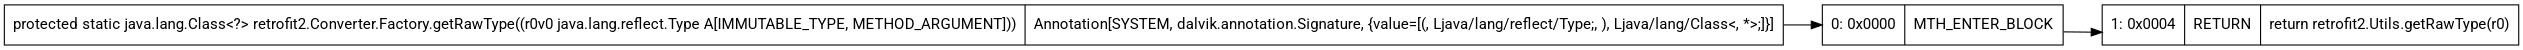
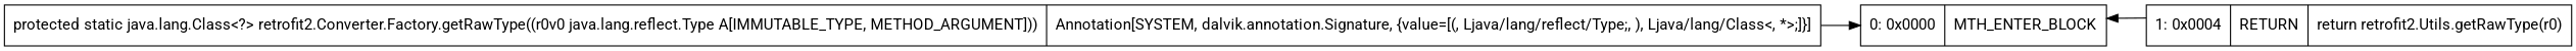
  digraph {
    rankdir=LR
    fontname=Roboto
    node [shape=record fontname=Roboto]
    edge [fontname=Roboto]
    n1 [label="{0\:\ 0x0000|MTH_ENTER_BLOCK\l}"]
    n2 [label="{1\:\ 0x0004|RETURN\l|return retrofit2.Utils.getRawType(r0)\l}"]
    n3 [label="{protected static java.lang.Class\<?\> retrofit2.Converter.Factory.getRawType((r0v0 java.lang.reflect.Type A[IMMUTABLE_TYPE, METHOD_ARGUMENT]))  | Annotation[SYSTEM, dalvik.annotation.Signature, \{value=[(, Ljava\/lang\/reflect\/Type;, ), Ljava\/lang\/Class\<, *\>;]\}]\l}"]
-   n1 -> n2
+   n2 -> n1
    n3 -> n1
  }
